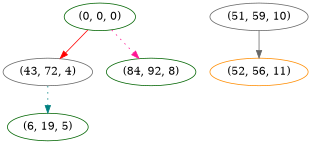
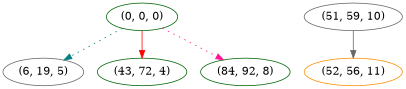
  digraph {
    node [color=darkgreen]
    edge [style=dotted]
    "(0, 0, 0)"
-   "(6, 19, 5)"
-   "(43, 72, 4)" [color=gray40]
+   "(6, 19, 5)" [color=gray40]
+   "(43, 72, 4)"
    "(84, 92, 8)"
    "(52, 56, 11)" [color=darkorange]
    "(51, 59, 10)" [color=gray40]
-   "(43, 72, 4)" -> "(6, 19, 5)" [color=teal]
+   "(0, 0, 0)" -> "(6, 19, 5)" [color=teal]
    "(0, 0, 0)" -> "(43, 72, 4)" [color=red style=solid]
    "(0, 0, 0)" -> "(84, 92, 8)" [color=deeppink]
    "(51, 59, 10)" -> "(52, 56, 11)" [color=gray40 style=solid]
  }
